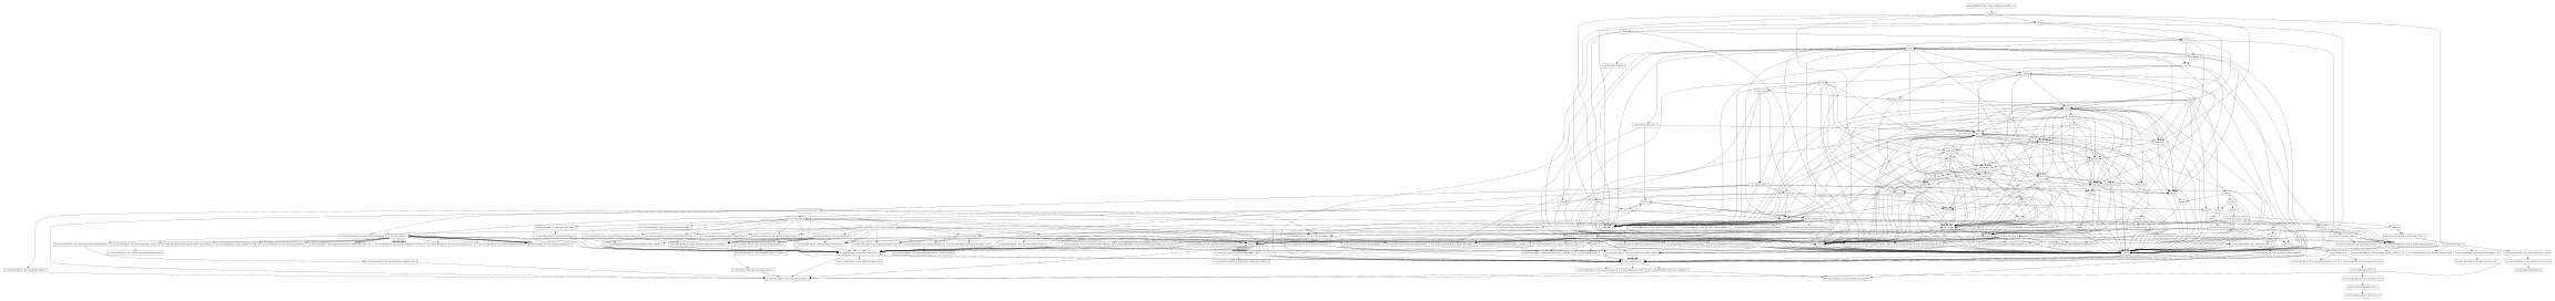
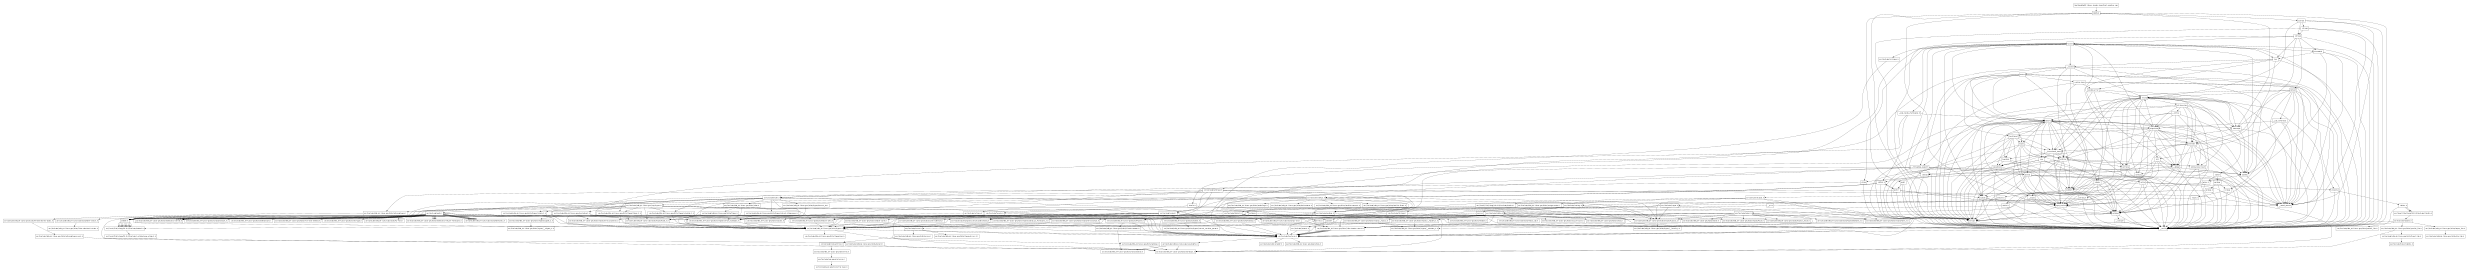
  digraph {
    fontname="JetBrains Mono"
    node [fontname="JetBrains Mono" shape=box]
    edge [fontname="JetBrains Mono"]
    n1 [label=complex]
    n2 [label=__config]
    n3 [label=type_traits]
    n4 [label=version]
    n5 [label=stdexcept]
    n6 [label=cmath]
    n7 [label=sstream]
    n8 [label="usr/include/features.h"]
    n9 [label=cstddef]
    n10 [label=exception]
    n11 [label=iosfwd]
    n12 [label="math.h"]
    n13 [label=__undef_macros]
    n14 [label=ostream]
    n15 [label=string]
    n16 [label=istream]
    n17 [label="tmp/tmpw8iwRO.libcxx.header.deps/test_complex.cpp"]
    n18 [label="usr/include/stdc-predef.h"]
    n19 [label="usr/include/x86_64-linux-gnu/sys/cdefs.h"]
    n20 [label="usr/include/x86_64-linux-gnu/gnu/stubs.h"]
    n21 [label="usr/include/x86_64-linux-gnu/bits/wordsize.h"]
    n22 [label="usr/include/x86_64-linux-gnu/bits/long-double.h"]
    n23 [label="usr/local/lib/clang/10.0.0/include/stddef.h"]
    n24 [label=__nullptr]
    n25 [label="usr/local/lib/clang/10.0.0/include/__stddef_max_align_t.h"]
    n26 [label=cstdlib]
    n27 [label="wchar.h"]
    n28 [label="stdlib.h"]
    n29 [label="usr/include/stdlib.h"]
    n30 [label="usr/include/x86_64-linux-gnu/bits/libc-header-start.h"]
    n31 [label="stddef.h"]
    n32 [label="usr/include/x86_64-linux-gnu/bits/waitflags.h"]
    n33 [label="usr/include/x86_64-linux-gnu/bits/waitstatus.h"]
    n34 [label="usr/include/x86_64-linux-gnu/bits/floatn.h"]
    n35 [label="usr/include/x86_64-linux-gnu/bits/types/locale_t.h"]
    n36 [label="usr/include/x86_64-linux-gnu/sys/types.h"]
    n37 [label="usr/include/alloca.h"]
    n38 [label="usr/include/x86_64-linux-gnu/bits/stdlib-bsearch.h"]
    n39 [label="usr/include/x86_64-linux-gnu/bits/stdlib-float.h"]
    n40 [label="usr/include/math.h"]
    n41 [label=limits]
    n42 [label="usr/include/x86_64-linux-gnu/bits/floatn-common.h"]
    n43 [label="usr/include/x86_64-linux-gnu/bits/types/__locale_t.h"]
    n44 [label="usr/include/x86_64-linux-gnu/bits/types.h"]
    n45 [label="usr/include/x86_64-linux-gnu/bits/types/clock_t.h"]
    n46 [label="usr/include/x86_64-linux-gnu/bits/types/clockid_t.h"]
    n47 [label="usr/include/x86_64-linux-gnu/bits/types/time_t.h"]
    n48 [label="usr/include/x86_64-linux-gnu/bits/types/timer_t.h"]
    n49 [label="usr/include/x86_64-linux-gnu/bits/stdint-intn.h"]
    n50 [label="usr/include/endian.h"]
    n51 [label="usr/include/x86_64-linux-gnu/sys/select.h"]
    n52 [label="usr/include/x86_64-linux-gnu/bits/pthreadtypes.h"]
    n53 [label="usr/include/x86_64-linux-gnu/bits/typesizes.h"]
    n54 [label="usr/include/x86_64-linux-gnu/bits/endian.h"]
    n55 [label="usr/include/x86_64-linux-gnu/bits/byteswap.h"]
    n56 [label="usr/include/x86_64-linux-gnu/bits/uintn-identity.h"]
    n57 [label="usr/include/x86_64-linux-gnu/bits/select.h"]
    n58 [label="usr/include/x86_64-linux-gnu/bits/types/sigset_t.h"]
    n59 [label="usr/include/x86_64-linux-gnu/bits/types/struct_timeval.h"]
    n60 [label="usr/include/x86_64-linux-gnu/bits/types/struct_timespec.h"]
    n61 [label="usr/include/x86_64-linux-gnu/bits/thread-shared-types.h"]
    n62 [label="usr/include/x86_64-linux-gnu/bits/types/__sigset_t.h"]
    n63 [label="usr/include/x86_64-linux-gnu/bits/pthreadtypes-arch.h"]
    n64 [label="usr/include/x86_64-linux-gnu/bits/math-vector.h"]
    n65 [label="usr/include/x86_64-linux-gnu/bits/flt-eval-method.h"]
    n66 [label="usr/include/x86_64-linux-gnu/bits/fp-logb.h"]
    n67 [label="usr/include/x86_64-linux-gnu/bits/fp-fast.h"]
    n68 [label="usr/include/x86_64-linux-gnu/bits/mathcalls-helper-functions.h"]
    n69 [label="usr/include/x86_64-linux-gnu/bits/mathcalls.h"]
    n70 [label="usr/include/x86_64-linux-gnu/bits/mathcalls-narrow.h"]
    n71 [label="usr/include/x86_64-linux-gnu/bits/iscanonical.h"]
    n72 [label="usr/include/x86_64-linux-gnu/bits/mathinline.h"]
    n73 [label="usr/include/x86_64-linux-gnu/bits/libm-simd-decl-stubs.h"]
    n74 [label="usr/include/wchar.h"]
    n75 [label="usr/local/lib/clang/10.0.0/include/stdarg.h"]
    n76 [label="usr/include/x86_64-linux-gnu/bits/wchar.h"]
    n77 [label="usr/include/x86_64-linux-gnu/bits/types/wint_t.h"]
    n78 [label="usr/include/x86_64-linux-gnu/bits/types/mbstate_t.h"]
    n79 [label="usr/include/x86_64-linux-gnu/bits/types/__FILE.h"]
    n80 [label="usr/include/x86_64-linux-gnu/bits/types/FILE.h"]
    n81 [label="usr/include/x86_64-linux-gnu/bits/types/__mbstate_t.h"]
    n82 [label=ios]
    n83 [label=iterator]
    n84 [label=streambuf]
    n85 [label=locale]
    n86 [label=bitset]
    n87 [label=utility]
    n88 [label=cstdint]
    n89 [label=memory]
    n90 [label=string_view]
    n91 [label=algorithm]
    n92 [label=initializer_list]
    n93 [label=cstring]
    n94 [label=__debug]
    n95 [label=cstdio]
    n96 [label=__functional_base]
    n97 [label=cwchar]
    n98 [label=__locale]
    n99 [label=atomic]
    n100 [label=system_error]
    n101 [label=ctime]
    n102 [label=cstdarg]
    n103 [label="usr/include/nl_types.h"]
    n104 [label="__bsd_locale_fallbacks.h"]
    n105 [label=climits]
    n106 [label=__bit_reference]
    n107 [label=cctype]
    n108 [label=mutex]
    n109 [label="locale.h"]
    n110 [label=__tuple]
    n111 [label="stdint.h"]
    n112 [label=typeinfo]
    n113 [label=new]
    n114 [label=tuple]
    n115 [label=cassert]
    n116 [label="ctype.h"]
    n117 [label=functional]
    n118 [label=__mutex_base]
    n119 [label=__threading_support]
    n120 [label="usr/include/locale.h"]
    n121 [label=__string]
    n122 [label=bit]
    n123 [label="string.h"]
    n124 [label="stdio.h"]
    n125 [label=cwctype]
    n126 [label="usr/include/string.h"]
    n127 [label="usr/include/strings.h"]
    n128 [label="usr/local/lib/clang/10.0.0/include/stdint.h"]
    n129 [label="usr/include/stdint.h"]
    n130 [label="usr/include/x86_64-linux-gnu/bits/stdint-uintn.h"]
    n131 [label="usr/include/stdio.h"]
    n132 [label="usr/include/x86_64-linux-gnu/bits/types/__fpos_t.h"]
    n133 [label="usr/include/x86_64-linux-gnu/bits/types/__fpos64_t.h"]
    n134 [label="usr/include/x86_64-linux-gnu/bits/types/struct_FILE.h"]
    n135 [label="usr/include/x86_64-linux-gnu/bits/types/cookie_io_functions_t.h"]
    n136 [label="usr/include/x86_64-linux-gnu/bits/stdio_lim.h"]
    n137 [label="usr/include/x86_64-linux-gnu/bits/sys_errlist.h"]
    n138 [label="usr/include/x86_64-linux-gnu/bits/stdio.h"]
    n139 [label="usr/include/assert.h"]
    n140 [label="wctype.h"]
    n141 [label="usr/include/wctype.h"]
    n142 [label="usr/include/ctype.h"]
    n143 [label="usr/include/x86_64-linux-gnu/bits/wctype-wchar.h"]
    n144 [label=chrono]
    n145 [label="errno.h"]
    n146 [label="usr/include/pthread.h"]
    n147 [label="usr/include/sched.h"]
    n148 [label=ratio]
    n149 [label="usr/include/time.h"]
    n150 [label="usr/include/x86_64-linux-gnu/bits/time.h"]
    n151 [label="usr/include/x86_64-linux-gnu/bits/types/struct_tm.h"]
    n152 [label="usr/include/x86_64-linux-gnu/bits/types/struct_itimerspec.h"]
    n153 [label="usr/include/x86_64-linux-gnu/bits/timex.h"]
    n154 [label="limits.h"]
    n155 [label="usr/local/lib/clang/10.0.0/include/limits.h"]
    n156 [label="usr/include/limits.h"]
    n157 [label="usr/include/x86_64-linux-gnu/bits/posix1_lim.h"]
    n158 [label="usr/include/x86_64-linux-gnu/bits/posix2_lim.h"]
    n159 [label="usr/include/x86_64-linux-gnu/bits/xopen_lim.h"]
    n160 [label="usr/include/x86_64-linux-gnu/bits/local_lim.h"]
    n161 [label="usr/include/x86_64-linux-gnu/bits/uio_lim.h"]
    n162 [label="usr/include/linux/limits.h"]
    n163 [label=__errc]
    n164 [label=cerrno]
    n165 [label="usr/include/errno.h"]
    n166 [label="usr/include/x86_64-linux-gnu/bits/errno.h"]
    n167 [label="usr/include/x86_64-linux-gnu/bits/types/error_t.h"]
    n168 [label="usr/include/linux/errno.h"]
    n169 [label="usr/include/x86_64-linux-gnu/asm/errno.h"]
    n170 [label="usr/include/asm-generic/errno.h"]
    n171 [label="usr/include/asm-generic/errno-base.h"]
    n172 [label="usr/include/x86_64-linux-gnu/bits/setjmp.h"]
    n173 [label="usr/include/x86_64-linux-gnu/bits/sched.h"]
    n174 [label="usr/include/x86_64-linux-gnu/bits/cpu-set.h"]
    n175 [label="usr/include/x86_64-linux-gnu/bits/types/struct_version_param.h"]
    n176 [label="usr/include/x86_64-linux-gnu/bits/locale.h"]
    n1 -> n2
    n1 -> n3
    n1 -> n4
    n1 -> n5
    n1 -> n6
    n1 -> n7
    n2 -> n8
    n3 -> n2
    n3 -> n4
    n3 -> n9
    n4 -> n2
    n5 -> n2
    n5 -> n10
    n5 -> n11
    n6 -> n2
    n6 -> n4
    n6 -> n12
    n7 -> n2
    n7 -> n13
    n7 -> n14
    n7 -> n15
    n7 -> n16
    n8 -> n18
    n8 -> n19
    n8 -> n20
    n9 -> n2
    n9 -> n4
    n9 -> n23
    n9 -> n24
    n10 -> n2
    n10 -> n4
    n10 -> n9
    n10 -> n26
    n11 -> n2
    n11 -> n27
    n12 -> n2
    n12 -> n3
    n12 -> n28
    n12 -> n40
    n12 -> n41
    n14 -> n2
    n14 -> n4
    n14 -> n82
    n14 -> n83
    n14 -> n84
    n14 -> n85
    n14 -> n86
    n15 -> n2
    n15 -> n3
    n15 -> n4
    n15 -> n5
    n15 -> n11
    n15 -> n13
    n15 -> n83
    n15 -> n87
    n15 -> n88
    n15 -> n89
    n15 -> n90
-   n15 -> n91
+   n91 -> n15
    n15 -> n92
    n15 -> n93
    n15 -> n94
    n15 -> n95
    n15 -> n96
    n15 -> n97
    n16 -> n2
    n16 -> n4
    n16 -> n13
    n16 -> n14
    n17 -> n1
    n19 -> n21
    n19 -> n22
    n23 -> n25
    n24 -> n2
    n26 -> n2
    n26 -> n28
    n27 -> n2
    n27 -> n74
    n28 -> n2
    n28 -> n12
    n28 -> n29
    n28 -> n29
    n29 -> n30
    n29 -> n31
    n29 -> n32
    n29 -> n33
    n29 -> n34
    n29 -> n35
    n29 -> n36
    n29 -> n37
    n29 -> n38
    n29 -> n39
    n30 -> n8
    n30 -> n8
    n30 -> n8
    n30 -> n8
    n30 -> n8
    n30 -> n8
    n30 -> n8
    n31 -> n23
    n31 -> n23
    n31 -> n23
    n31 -> n23
    n31 -> n23
    n31 -> n23
    n31 -> n23
    n31 -> n23
    n31 -> n23
    n31 -> n23
    n34 -> n8
    n34 -> n42
    n35 -> n43
    n36 -> n8
    n36 -> n31
    n36 -> n44
    n36 -> n45
    n36 -> n46
    n36 -> n47
    n36 -> n48
    n36 -> n49
    n36 -> n50
    n36 -> n51
    n36 -> n52
    n37 -> n8
    n37 -> n31
    n40 -> n30
    n40 -> n34
    n40 -> n44
    n40 -> n64
    n40 -> n65
    n40 -> n66
    n40 -> n67
    n40 -> n68
    n40 -> n68
    n40 -> n68
    n40 -> n69
    n40 -> n69
    n40 -> n69
    n40 -> n69
    n40 -> n69
    n40 -> n69
    n40 -> n69
    n40 -> n70
    n40 -> n70
    n40 -> n70
    n40 -> n70
    n40 -> n70
    n40 -> n70
    n40 -> n70
    n40 -> n70
    n40 -> n70
    n40 -> n71
    n40 -> n72
    n41 -> n2
    n41 -> n3
    n41 -> n4
    n41 -> n13
    n42 -> n8
    n42 -> n22
    n44 -> n8
    n44 -> n21
    n44 -> n53
    n45 -> n44
    n46 -> n44
    n47 -> n44
    n48 -> n44
    n49 -> n44
    n50 -> n54
    n50 -> n55
    n50 -> n56
    n51 -> n8
    n51 -> n44
    n51 -> n47
    n51 -> n57
    n51 -> n58
    n51 -> n59
    n51 -> n60
    n52 -> n61
    n55 -> n8
    n55 -> n44
    n56 -> n44
    n57 -> n21
    n58 -> n62
    n59 -> n44
    n60 -> n44
    n61 -> n63
    n63 -> n21
    n64 -> n73
    n74 -> n30
    n74 -> n31
    n74 -> n34
    n74 -> n35
    n74 -> n75
    n74 -> n76
    n74 -> n77
    n74 -> n78
    n74 -> n79
    n74 -> n80
    n78 -> n81
    n82 -> n2
    n82 -> n11
    n82 -> n98
    n82 -> n99
    n82 -> n100
    n83 -> n2
    n83 -> n3
    n83 -> n4
    n83 -> n9
    n83 -> n11
    n83 -> n92
    n83 -> n94
    n83 -> n96
    n84 -> n2
    n84 -> n11
    n84 -> n13
    n84 -> n82
    n85 -> n2
    n85 -> n4
    n85 -> n13
    n85 -> n26
    n85 -> n41
    n85 -> n82
    n85 -> n83
    n85 -> n84
    n85 -> n89
    n85 -> n91
    n85 -> n94
    n85 -> n98
    n85 -> n101
    n85 -> n102
    n85 -> n103
    n85 -> n104
    n86 -> n2
    n86 -> n5
    n86 -> n9
    n86 -> n11
    n86 -> n13
    n86 -> n15
    n86 -> n96
    n86 -> n105
    n86 -> n106
    n87 -> n2
    n87 -> n3
    n87 -> n4
    n87 -> n9
    n87 -> n88
    n87 -> n92
    n87 -> n93
    n87 -> n94
    n87 -> n110
    n88 -> n2
    n88 -> n111
    n89 -> n2
    n89 -> n3
    n89 -> n4
    n89 -> n5
    n89 -> n9
    n89 -> n11
    n89 -> n13
    n89 -> n41
    n89 -> n83
    n89 -> n87
    n89 -> n88
    n89 -> n91
    n89 -> n93
    n89 -> n96
    n89 -> n99
    n89 -> n112
    n89 -> n113
    n89 -> n114
    n89 -> n115
    n90 -> n2
    n90 -> n4
    n90 -> n5
    n90 -> n13
    n90 -> n41
    n90 -> n83
    n90 -> n91
    n90 -> n94
    n90 -> n121
    n91 -> n2
    n91 -> n3
    n91 -> n4
    n91 -> n9
    n91 -> n13
    n91 -> n83
    n91 -> n87
    n91 -> n92
    n91 -> n93
    n91 -> n94
    n91 -> n117
    n91 -> n122
    n92 -> n2
    n92 -> n9
    n93 -> n2
    n93 -> n123
    n94 -> n2
    n94 -> n9
    n94 -> n11
    n94 -> n26
    n94 -> n95
    n95 -> n2
    n95 -> n124
    n96 -> n2
    n96 -> n3
    n96 -> n10
    n96 -> n87
    n96 -> n112
    n96 -> n113
    n97 -> n2
    n97 -> n27
    n97 -> n125
    n98 -> n2
    n98 -> n15
    n98 -> n87
    n98 -> n88
    n98 -> n89
    n98 -> n107
    n98 -> n108
    n98 -> n109
    n99 -> n2
    n99 -> n3
    n99 -> n4
    n99 -> n9
    n99 -> n88
    n100 -> n3
    n100 -> n5
    n100 -> n15
    n100 -> n96
    n101 -> n2
    n101 -> n149
    n102 -> n2
    n102 -> n75
    n103 -> n8
    n104 -> n28
    n104 -> n75
    n104 -> n89
    n105 -> n2
    n105 -> n154
    n106 -> n2
    n106 -> n13
    n106 -> n91
    n106 -> n122
    n107 -> n2
    n107 -> n116
    n108 -> n2
    n108 -> n4
    n108 -> n13
    n108 -> n88
    n108 -> n89
    n108 -> n114
    n108 -> n117
    n108 -> n118
    n108 -> n119
    n109 -> n2
    n109 -> n120
    n110 -> n2
    n110 -> n3
    n110 -> n9
    n111 -> n2
    n111 -> n128
    n112 -> n2
    n112 -> n9
    n112 -> n10
    n112 -> n88
    n113 -> n2
    n113 -> n3
    n113 -> n4
    n113 -> n9
    n113 -> n10
    n114 -> n2
    n114 -> n3
    n114 -> n4
    n114 -> n9
    n114 -> n87
    n114 -> n96
    n114 -> n110
    n115 -> n2
    n115 -> n139
    n116 -> n2
    n116 -> n142
    n117 -> n2
    n117 -> n3
    n117 -> n4
    n117 -> n10
    n117 -> n87
    n117 -> n89
    n117 -> n96
    n117 -> n112
    n117 -> n114
    n118 -> n2
    n118 -> n13
    n118 -> n100
    n118 -> n119
    n118 -> n144
    n119 -> n2
    n119 -> n11
    n119 -> n13
    n119 -> n144
    n119 -> n145
    n119 -> n146
    n119 -> n147
    n120 -> n8
    n120 -> n31
    n120 -> n35
    n120 -> n176
    n121 -> n2
    n121 -> n13
    n121 -> n89
    n121 -> n91
    n121 -> n94
    n121 -> n95
    n122 -> n2
    n122 -> n3
    n122 -> n4
    n122 -> n13
    n122 -> n41
    n122 -> n94
    n123 -> n2
    n123 -> n3
    n123 -> n126
    n124 -> n2
    n124 -> n131
    n125 -> n2
    n125 -> n107
    n125 -> n140
    n126 -> n30
    n126 -> n31
    n126 -> n35
    n126 -> n127
    n127 -> n8
    n127 -> n31
    n127 -> n35
    n128 -> n8
    n128 -> n129
    n129 -> n21
    n129 -> n30
    n129 -> n44
    n129 -> n49
    n129 -> n76
    n129 -> n130
    n130 -> n44
    n131 -> n30
    n131 -> n31
    n131 -> n44
    n131 -> n75
    n131 -> n79
    n131 -> n80
    n131 -> n132
    n131 -> n133
    n131 -> n134
    n131 -> n135
    n131 -> n136
    n131 -> n137
    n131 -> n138
    n132 -> n44
    n132 -> n81
    n133 -> n44
    n133 -> n81
    n134 -> n44
    n135 -> n44
    n139 -> n8
    n140 -> n2
    n140 -> n141
    n141 -> n8
    n141 -> n35
    n141 -> n44
    n141 -> n77
    n141 -> n143
    n142 -> n8
    n142 -> n35
    n142 -> n44
    n142 -> n50
    n143 -> n44
    n143 -> n50
    n143 -> n77
    n144 -> n2
    n144 -> n3
    n144 -> n4
    n144 -> n13
    n144 -> n41
    n144 -> n101
    n144 -> n148
    n145 -> n2
    n145 -> n165
    n146 -> n8
    n146 -> n21
    n146 -> n50
    n146 -> n52
    n146 -> n60
    n146 -> n147
    n146 -> n149
    n146 -> n172
    n147 -> n8
    n147 -> n31
    n147 -> n47
    n147 -> n49
    n147 -> n60
    n147 -> n173
    n147 -> n174
    n148 -> n2
    n148 -> n3
    n148 -> n13
    n148 -> n88
    n148 -> n105
    n149 -> n8
    n149 -> n31
    n149 -> n35
    n149 -> n45
    n149 -> n46
    n149 -> n47
    n149 -> n48
    n149 -> n60
    n149 -> n150
    n149 -> n151
    n149 -> n152
    n150 -> n44
    n150 -> n153
    n151 -> n44
    n152 -> n44
    n152 -> n60
    n153 -> n44
    n153 -> n59
    n154 -> n2
    n154 -> n155
    n154 -> n155
    n155 -> n156
    n156 -> n30
    n156 -> n157
    n156 -> n158
    n156 -> n159
    n157 -> n21
    n157 -> n160
    n159 -> n161
    n160 -> n162
    n163 -> n2
    n163 -> n164
    n164 -> n2
    n164 -> n145
    n165 -> n8
    n165 -> n166
    n165 -> n167
    n166 -> n168
    n168 -> n169
    n169 -> n170
    n170 -> n171
    n172 -> n21
    n173 -> n175
  }
